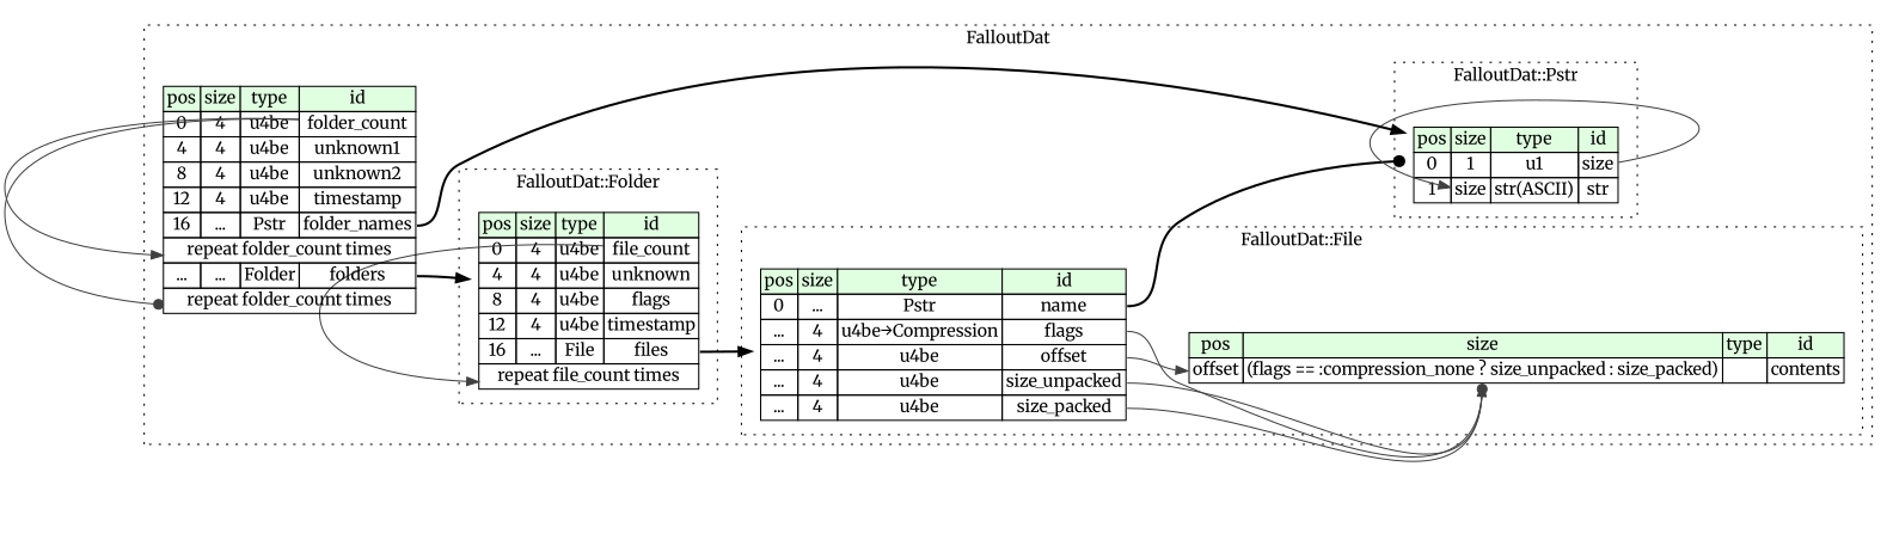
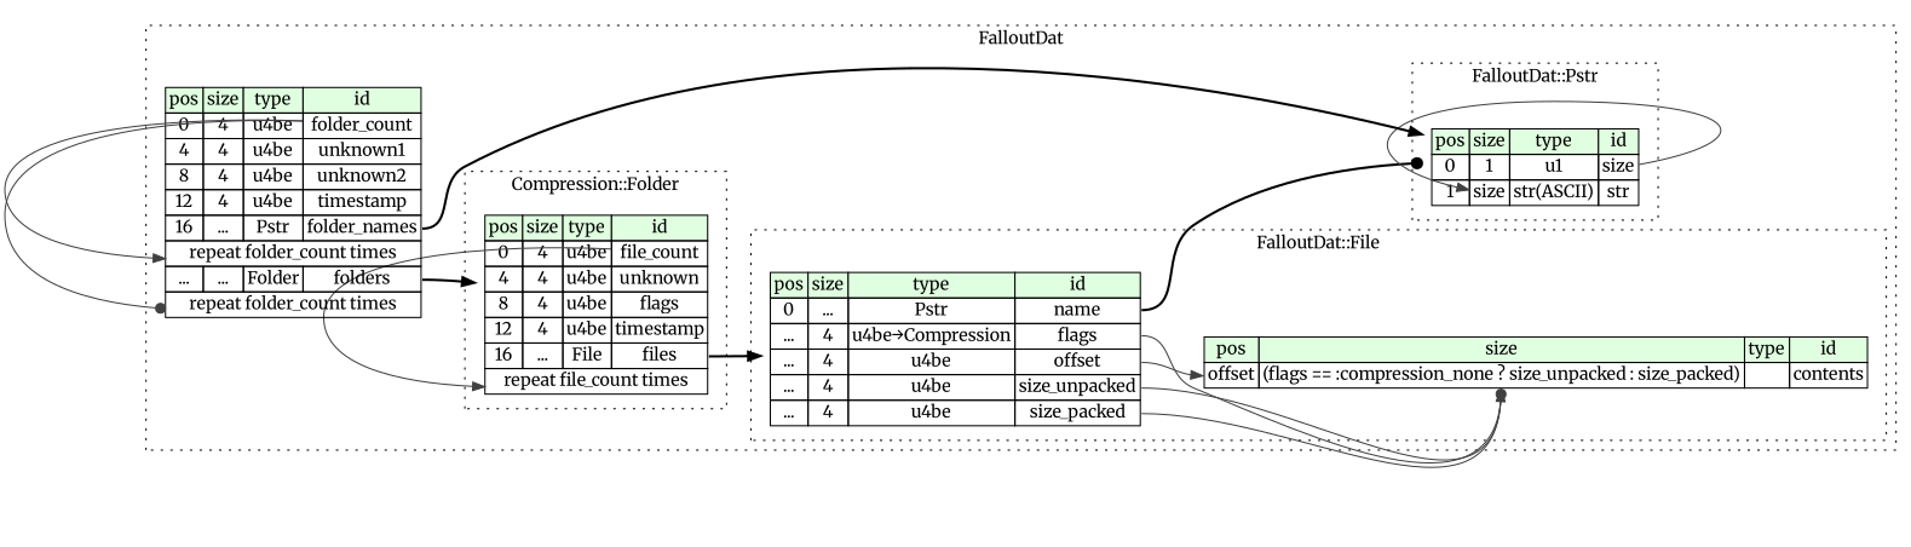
  digraph {
    rankdir=LR
    fontname=Merriweather
    node [shape=plaintext fontname=Merriweather]
    edge [color="#404040" tailport=folder_count_type arrowhead=normal fontname=Merriweather]
    n1 [label=<<TABLE BORDER="0" CELLBORDER="1" CELLSPACING="0"> 				<TR><TD BGCOLOR="#E0FFE0">pos</TD><TD BGCOLOR="#E0FFE0">size</TD><TD BGCOLOR="#E0FFE0">type</TD><TD BGCOLOR="#E0FFE0">id</TD></TR> 				<TR><TD PORT="name_pos">0</TD><TD PORT="name_size">...</TD><TD>Pstr</TD><TD PORT="name_type">name</TD></TR> 				<TR><TD PORT="flags_pos">...</TD><TD PORT="flags_size">4</TD><TD>u4be→Compression</TD><TD PORT="flags_type">flags</TD></TR> 				<TR><TD PORT="offset_pos">...</TD><TD PORT="offset_size">4</TD><TD>u4be</TD><TD PORT="offset_type">offset</TD></TR> 				<TR><TD PORT="size_unpacked_pos">...</TD><TD PORT="size_unpacked_size">4</TD><TD>u4be</TD><TD PORT="size_unpacked_type">size_unpacked</TD></TR> 				<TR><TD PORT="size_packed_pos">...</TD><TD PORT="size_packed_size">4</TD><TD>u4be</TD><TD PORT="size_packed_type">size_packed</TD></TR> 			</TABLE>>]
    n2 [label=<<TABLE BORDER="0" CELLBORDER="1" CELLSPACING="0"> 				<TR><TD BGCOLOR="#E0FFE0">pos</TD><TD BGCOLOR="#E0FFE0">size</TD><TD BGCOLOR="#E0FFE0">type</TD><TD BGCOLOR="#E0FFE0">id</TD></TR> 				<TR><TD PORT="contents_pos">offset</TD><TD PORT="contents_size">(flags == :compression_none ? size_unpacked : size_packed)</TD><TD></TD><TD PORT="contents_type">contents</TD></TR> 			</TABLE>>]
    n3 [label=<<TABLE BORDER="0" CELLBORDER="1" CELLSPACING="0"> 				<TR><TD BGCOLOR="#E0FFE0">pos</TD><TD BGCOLOR="#E0FFE0">size</TD><TD BGCOLOR="#E0FFE0">type</TD><TD BGCOLOR="#E0FFE0">id</TD></TR> 				<TR><TD PORT="file_count_pos">0</TD><TD PORT="file_count_size">4</TD><TD>u4be</TD><TD PORT="file_count_type">file_count</TD></TR> 				<TR><TD PORT="unknown_pos">4</TD><TD PORT="unknown_size">4</TD><TD>u4be</TD><TD PORT="unknown_type">unknown</TD></TR> 				<TR><TD PORT="flags_pos">8</TD><TD PORT="flags_size">4</TD><TD>u4be</TD><TD PORT="flags_type">flags</TD></TR> 				<TR><TD PORT="timestamp_pos">12</TD><TD PORT="timestamp_size">4</TD><TD>u4be</TD><TD PORT="timestamp_type">timestamp</TD></TR> 				<TR><TD PORT="files_pos">16</TD><TD PORT="files_size">...</TD><TD>File</TD><TD PORT="files_type">files</TD></TR> 				<TR><TD COLSPAN="4" PORT="files__repeat">repeat file_count times</TD></TR> 			</TABLE>>]
    n4 [label=<<TABLE BORDER="0" CELLBORDER="1" CELLSPACING="0"> 				<TR><TD BGCOLOR="#E0FFE0">pos</TD><TD BGCOLOR="#E0FFE0">size</TD><TD BGCOLOR="#E0FFE0">type</TD><TD BGCOLOR="#E0FFE0">id</TD></TR> 				<TR><TD PORT="size_pos">0</TD><TD PORT="size_size">1</TD><TD>u1</TD><TD PORT="size_type">size</TD></TR> 				<TR><TD PORT="str_pos">1</TD><TD PORT="str_size">size</TD><TD>str(ASCII)</TD><TD PORT="str_type">str</TD></TR> 			</TABLE>>]
    n5 [label=<<TABLE BORDER="0" CELLBORDER="1" CELLSPACING="0"> 			<TR><TD BGCOLOR="#E0FFE0">pos</TD><TD BGCOLOR="#E0FFE0">size</TD><TD BGCOLOR="#E0FFE0">type</TD><TD BGCOLOR="#E0FFE0">id</TD></TR> 			<TR><TD PORT="folder_count_pos">0</TD><TD PORT="folder_count_size">4</TD><TD>u4be</TD><TD PORT="folder_count_type">folder_count</TD></TR> 			<TR><TD PORT="unknown1_pos">4</TD><TD PORT="unknown1_size">4</TD><TD>u4be</TD><TD PORT="unknown1_type">unknown1</TD></TR> 			<TR><TD PORT="unknown2_pos">8</TD><TD PORT="unknown2_size">4</TD><TD>u4be</TD><TD PORT="unknown2_type">unknown2</TD></TR> 			<TR><TD PORT="timestamp_pos">12</TD><TD PORT="timestamp_size">4</TD><TD>u4be</TD><TD PORT="timestamp_type">timestamp</TD></TR> 			<TR><TD PORT="folder_names_pos">16</TD><TD PORT="folder_names_size">...</TD><TD>Pstr</TD><TD PORT="folder_names_type">folder_names</TD></TR> 			<TR><TD COLSPAN="4" PORT="folder_names__repeat">repeat folder_count times</TD></TR> 			<TR><TD PORT="folders_pos">...</TD><TD PORT="folders_size">...</TD><TD>Folder</TD><TD PORT="folders_type">folders</TD></TR> 			<TR><TD COLSPAN="4" PORT="folders__repeat">repeat folder_count times</TD></TR> 		</TABLE>>]
    subgraph cluster_1 {
      label=FalloutDat
      style=dotted
      n5
      subgraph cluster_2 {
        label="FalloutDat::File"
        style=dotted
        n1
        n2
      }
      subgraph cluster_3 {
-       label="FalloutDat::Folder"
+       label="Compression::Folder"
        style=dotted
        n3
      }
      subgraph cluster_4 {
        label="FalloutDat::Pstr"
        style=dotted
        n4
      }
    }
    n1 -> n2 [headport=contents_pos tailport=offset_type]
    n1 -> n2 [headport=contents_size tailport=flags_type]
    n1 -> n2 [headport=contents_size tailport=size_unpacked_type arrowhead=dot]
    n1 -> n2 [headport=contents_size tailport=size_packed_type]
    n1 -> n4 [style=bold tailport=name_type arrowhead=dot color=""]
    n3 -> n1 [style=bold tailport=files_type color=""]
    n3 -> n3 [headport=files__repeat tailport=file_count_type]
    n4 -> n4 [headport=str_size tailport=size_type]
    n5 -> n3 [style=bold tailport=folders_type color=""]
    n5 -> n4 [style=bold tailport=folder_names_type color=""]
    n5 -> n5 [headport=folder_names__repeat]
    n5 -> n5 [headport=folders__repeat arrowhead=dot]
  }
